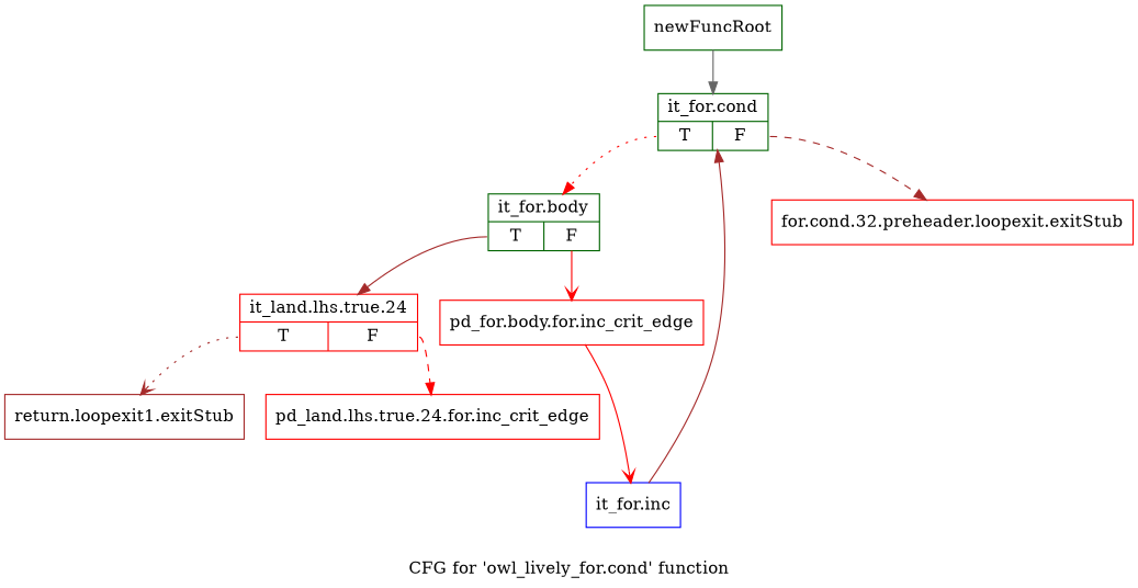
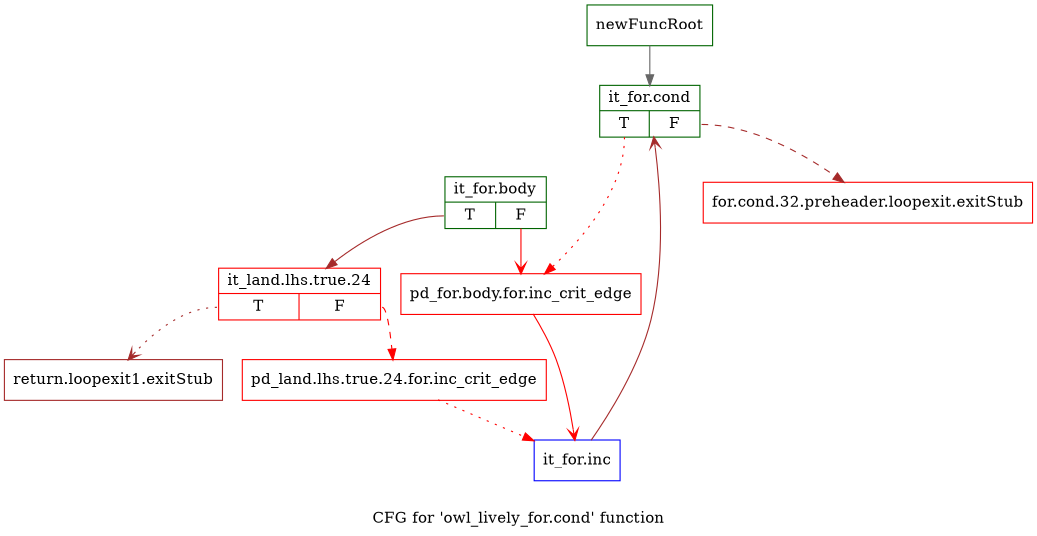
  digraph {
    label="CFG for 'owl_lively_for.cond' function"
    node [color=red shape=record]
    edge [arrowhead=normal color=red style=solid]
    n1 [color=darkgreen label="{newFuncRoot}"]
    n2 [color=darkgreen label="{it_for.cond|{<s0>T|<s1>F}}"]
    n3 [label="{for.cond.32.preheader.loopexit.exitStub}"]
    n4 [color=darkgreen label="{it_for.body|{<s0>T|<s1>F}}"]
    n5 [label="{it_land.lhs.true.24|{<s0>T|<s1>F}}"]
    n6 [label="{pd_for.body.for.inc_crit_edge}"]
    n7 [color=brown label="{return.loopexit1.exitStub}"]
    n8 [label="{pd_land.lhs.true.24.for.inc_crit_edge}"]
    n9 [color=blue label="{it_for.inc}"]
    n1 -> n2 [color=gray40]
    n2 -> n3 [color=brown style=dashed tailport=s1]
-   n2 -> n4 [style=dotted tailport=s0]
+   n2 -> n6 [style=dotted tailport=s0]
    n4 -> n5 [color=brown tailport=s0]
    n4 -> n6 [arrowhead=vee tailport=s1]
    n5 -> n7 [arrowhead=vee color=brown style=dotted tailport=s0]
    n5 -> n8 [style=dashed tailport=s1]
    n6 -> n9 [arrowhead=vee]
-   n9 -> n2 [color=brown]
+   n8 -> n9 [style=dotted]
+   n9 -> n2 [arrowhead=vee color=brown]
  }
